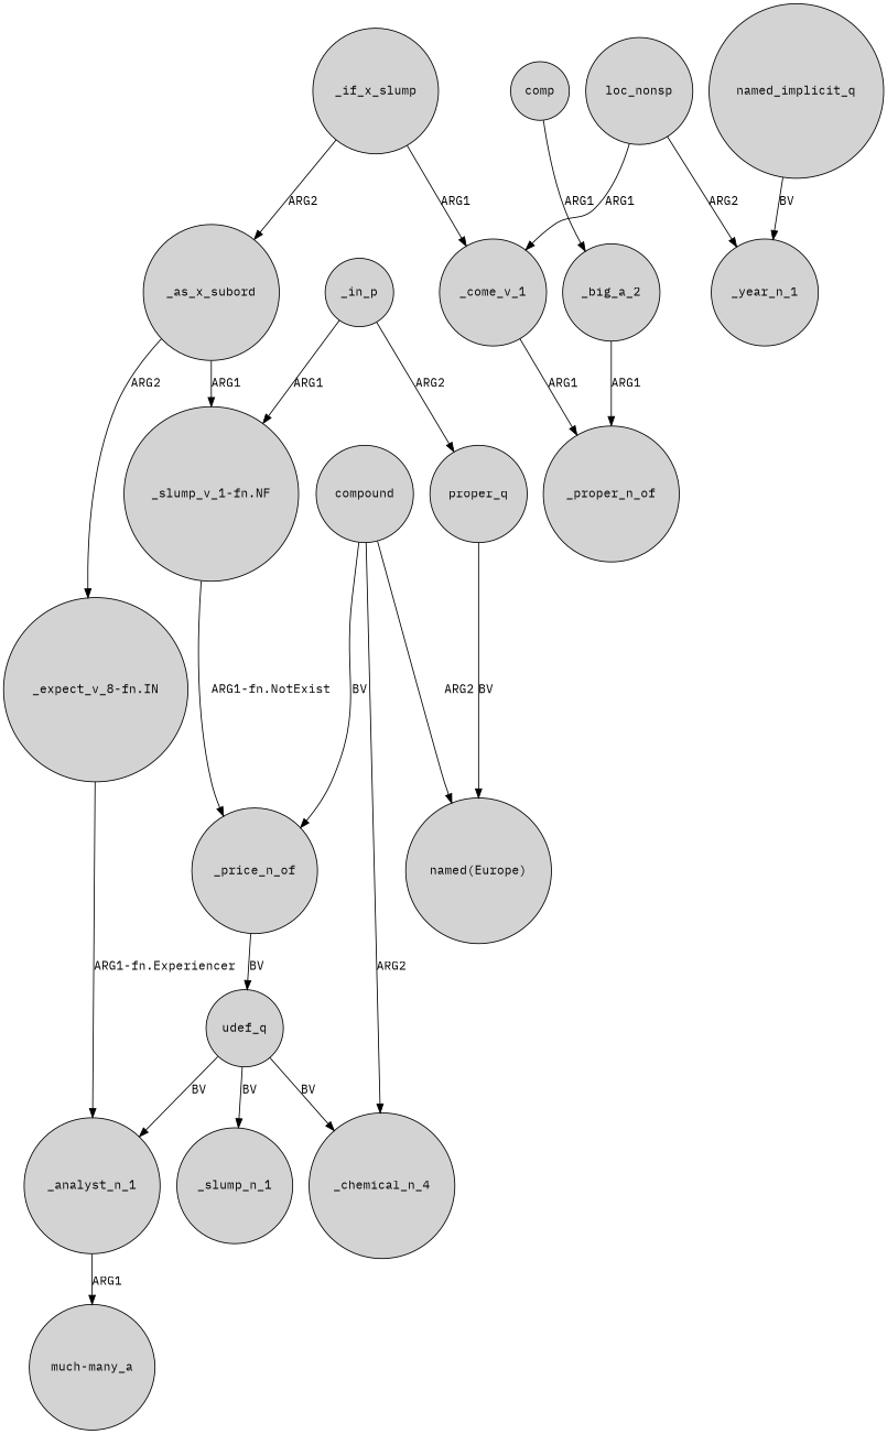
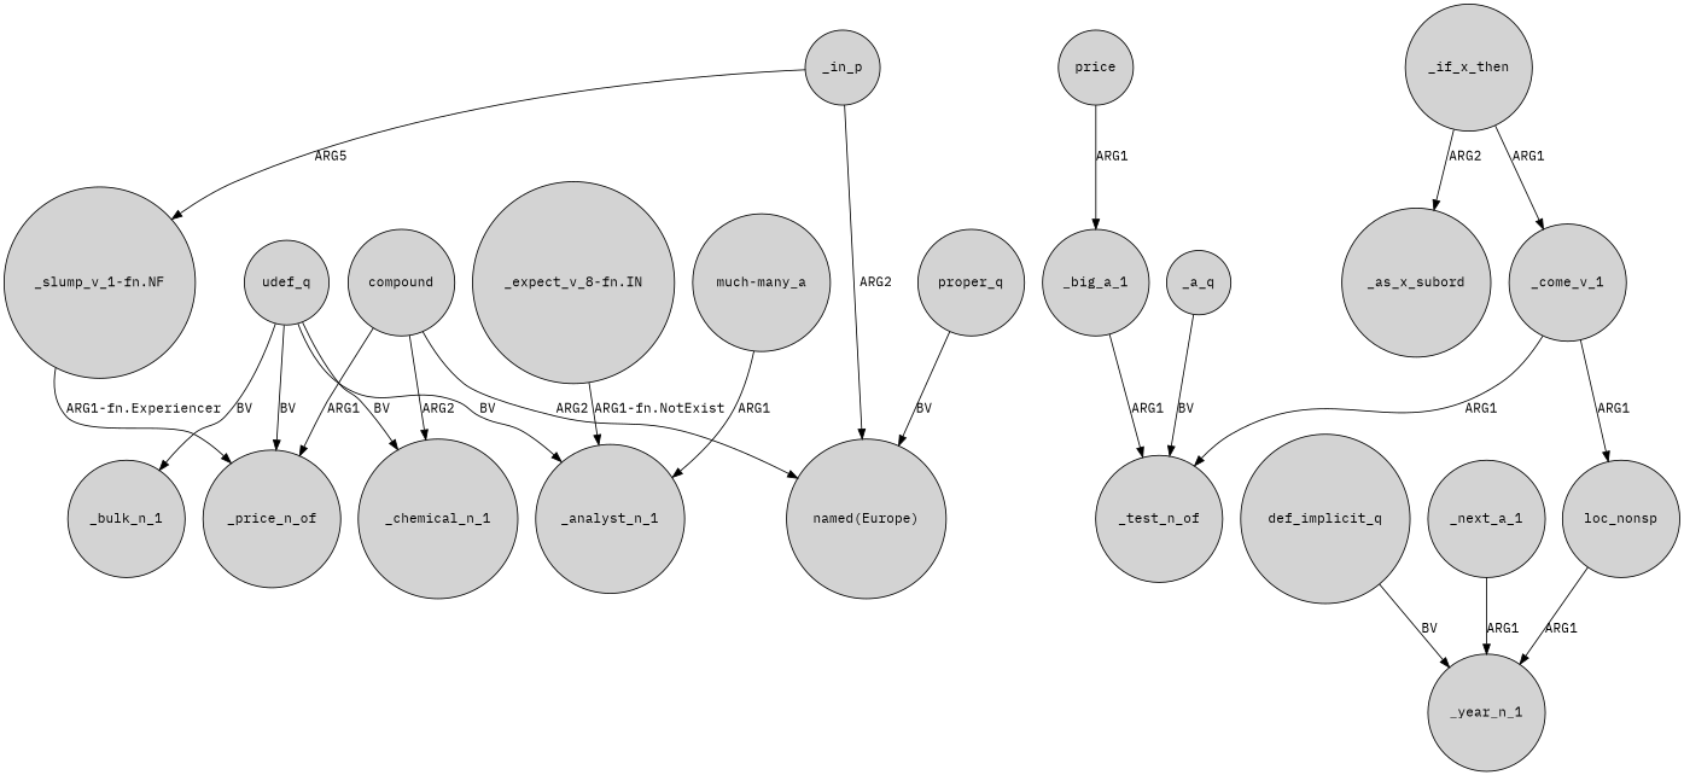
  digraph {
    fontname="IBM Plex Mono"
    node [fontname="IBM Plex Mono" shape=circle style=filled]
    edge [fontname="IBM Plex Mono"]
    _in_p
    "_slump_v_1-fn.NF"
    "named(Europe)"
    _price_n_of
-   comp
-   _big_a_1 [label=_big_a_2]
-   _test_n_of [label=_proper_n_of]
+   comp [label=price]
+   _big_a_1
+   _test_n_of
    _as_x_subord
    n9 [label="_expect_v_8-fn.IN"]
    _analyst_n_1
    udef_q
-   _chemical_n_1 [label=_chemical_n_4]
-   _bulk_n_1 [label=_slump_n_1]
-   def_implicit_q [label=named_implicit_q]
+   _chemical_n_1
+   _bulk_n_1
+   def_implicit_q
    _year_n_1
+   _a_q
    "much-many_a"
    loc_nonsp
    _come_v_1
    compound
-   _if_x_then [label=_if_x_slump]
+   _if_x_then
+   _next_a_1
    proper_q
-   _in_p -> "_slump_v_1-fn.NF" [label=ARG1]
-   _in_p -> proper_q [label=ARG2]
-   "_slump_v_1-fn.NF" -> _price_n_of [label="ARG1-fn.NotExist"]
+   _in_p -> "_slump_v_1-fn.NF" [label=ARG5]
+   _in_p -> "named(Europe)" [label=ARG2]
+   "_slump_v_1-fn.NF" -> _price_n_of [label="ARG1-fn.Experiencer"]
    comp -> _big_a_1 [label=ARG1]
    _big_a_1 -> _test_n_of [label=ARG1]
-   _as_x_subord -> "_slump_v_1-fn.NF" [label=ARG1]
-   _as_x_subord -> n9 [label=ARG2]
-   n9 -> _analyst_n_1 [label="ARG1-fn.Experiencer"]
-   _price_n_of -> udef_q [label=BV]
+   n9 -> _analyst_n_1 [label="ARG1-fn.NotExist"]
+   udef_q -> _price_n_of [label=BV]
    udef_q -> _analyst_n_1 [label=BV]
    udef_q -> _chemical_n_1 [label=BV]
    udef_q -> _bulk_n_1 [label=BV]
    def_implicit_q -> _year_n_1 [label=BV]
-   _analyst_n_1 -> "much-many_a" [label=ARG1]
-   loc_nonsp -> _year_n_1 [label=ARG2]
-   loc_nonsp -> _come_v_1 [label=ARG1]
+   _a_q -> _test_n_of [label=BV]
+   "much-many_a" -> _analyst_n_1 [label=ARG1]
+   loc_nonsp -> _year_n_1 [label=ARG1]
+   _come_v_1 -> loc_nonsp [label=ARG1]
    _come_v_1 -> _test_n_of [label=ARG1]
    compound -> "named(Europe)" [label=ARG2]
-   compound -> _price_n_of [label=BV]
+   compound -> _price_n_of [label=ARG1]
    compound -> _chemical_n_1 [label=ARG2]
    _if_x_then -> _as_x_subord [label=ARG2]
    _if_x_then -> _come_v_1 [label=ARG1]
+   _next_a_1 -> _year_n_1 [label=ARG1]
    proper_q -> "named(Europe)" [label=BV]
  }
